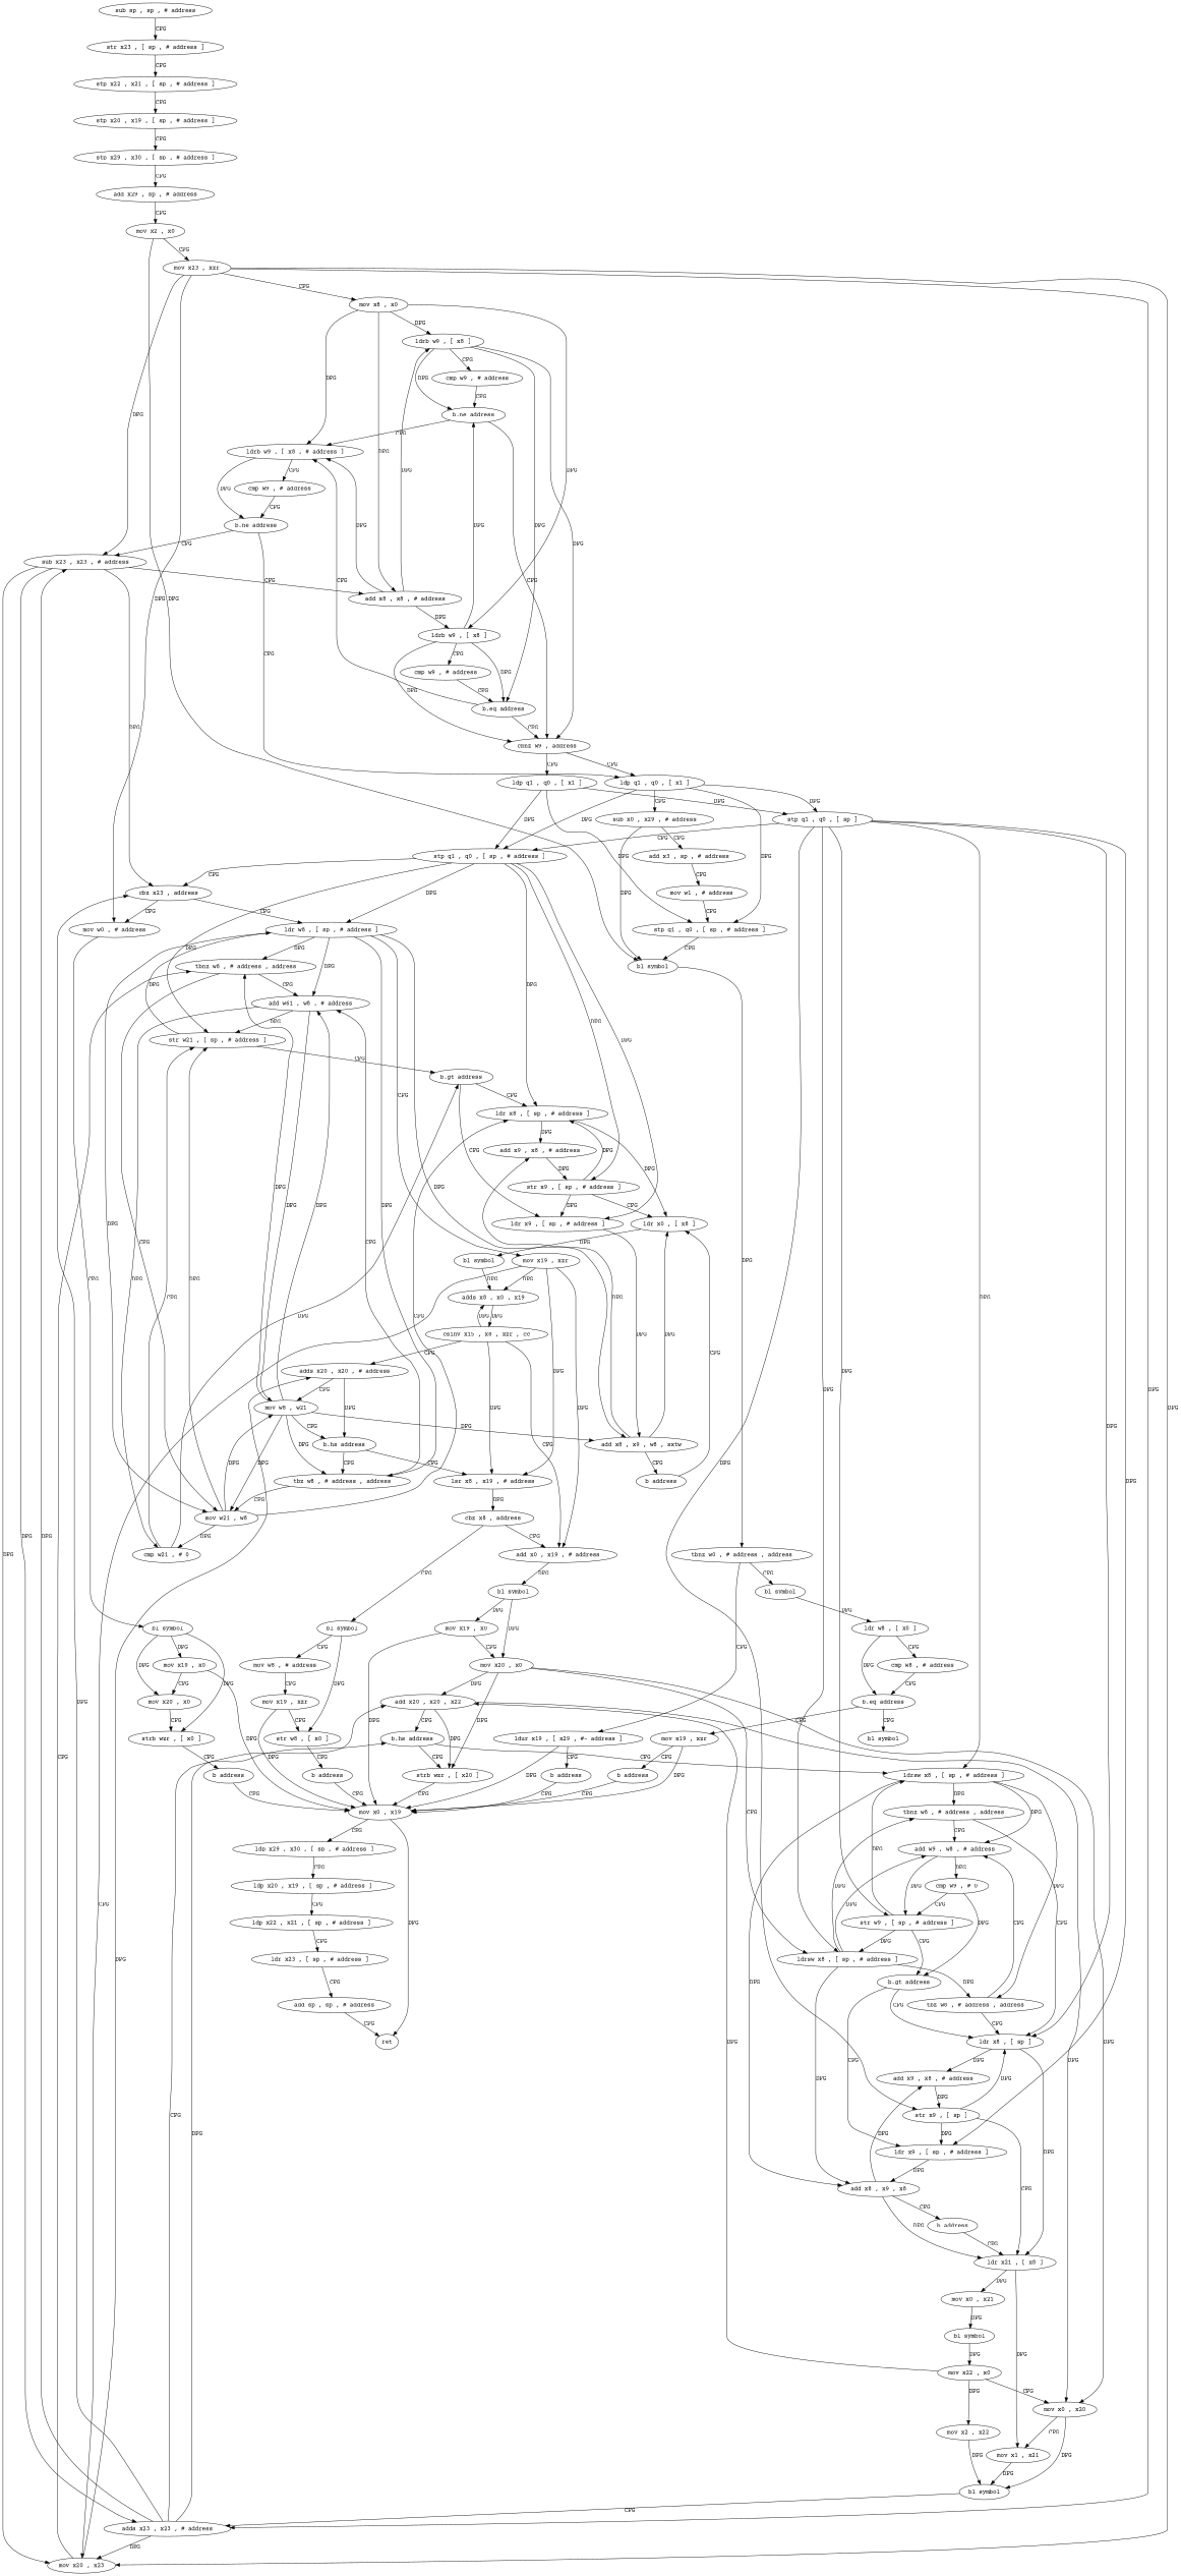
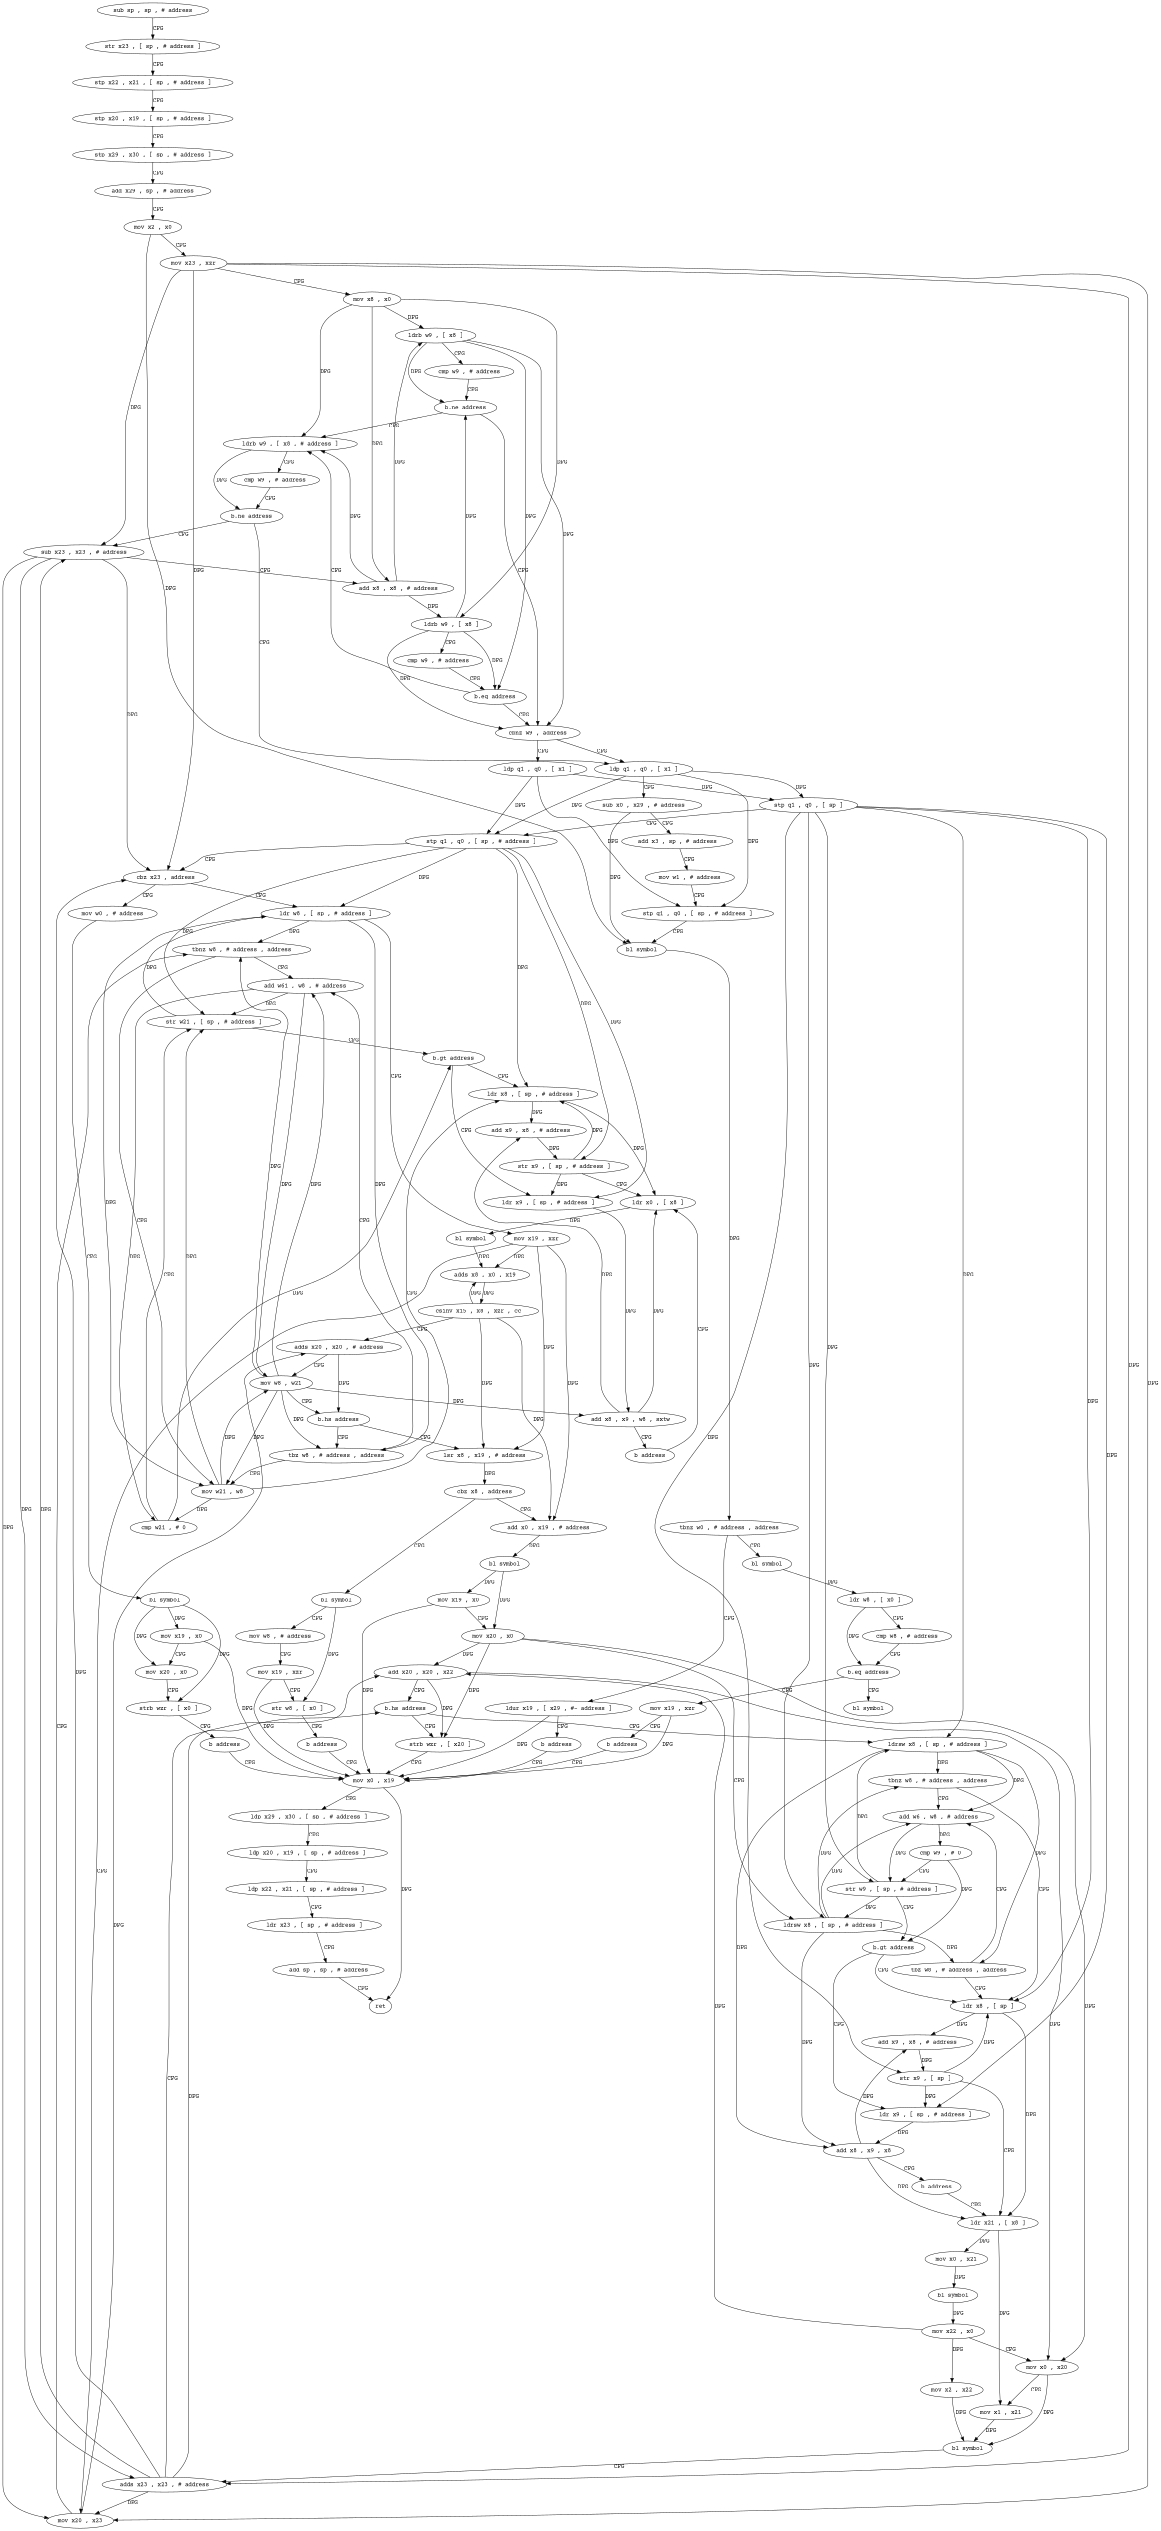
  digraph {
    fontname="Courier Prime"
    node [fontname="Courier Prime"]
    edge [fontname="Courier Prime"]
    n1 [label="sub sp , sp , # address"]
    n2 [label="str x23 , [ sp , # address ]"]
    n3 [label="stp x22 , x21 , [ sp , # address ]"]
    n4 [label="stp x20 , x19 , [ sp , # address ]"]
    n5 [label="stp x29 , x30 , [ sp , # address ]"]
    n6 [label="add x29 , sp , # address"]
    n7 [label="mov x2 , x0"]
    n8 [label="mov x23 , xzr"]
    n9 [label="bl symbol"]
    n10 [label="mov x8 , x0"]
    n11 [label="sub x23 , x23 , # address"]
    n12 [label="cbz x23 , address"]
    n13 [label="mov x20 , x23"]
    n14 [label="adds x23 , x23 , # address"]
    n15 [label="tbnz w0 , # address , address"]
    n16 [label="ldrb w9 , [ x8 ]"]
    n17 [label="ldrb w9 , [ x8 , # address ]"]
    n18 [label="add x8 , x8 , # address"]
    n19 [label="ldrb w9 , [ x8 ]"]
    n20 [label="ldr w8 , [ sp , # address ]"]
    n21 [label="mov w0 , # address"]
    n22 [label="tbnz w8 , # address , address"]
    n23 [label="adds x20 , x20 , # address"]
    n24 [label="add x20 , x20 , x22"]
    n25 [label="b.hs address"]
    n26 [label="cmp w9 , # address"]
    n27 [label="b.ne address"]
    n28 [label="cbnz w9 , address"]
    n29 [label="b.eq address"]
    n30 [label="cmp w9 , # address"]
    n31 [label="b.ne address"]
    n32 [label="cmp w9 , # address"]
    n33 [label="ldp q1 , q0 , [ x1 ]"]
    n34 [label="ldp q1 , q0 , [ x1 ]"]
    n35 [label="sub x0 , x29 , # address"]
    n36 [label="stp q1 , q0 , [ sp , # address ]"]
    n37 [label="stp q1 , q0 , [ sp ]"]
    n38 [label="stp q1 , q0 , [ sp , # address ]"]
    n39 [label="add x3 , sp , # address"]
    n40 [label="ldrsw x8 , [ sp , # address ]"]
    n41 [label="ldr x8 , [ sp ]"]
    n42 [label="str w9 , [ sp , # address ]"]
    n43 [label="ldr x9 , [ sp , # address ]"]
    n44 [label="str x9 , [ sp ]"]
    n45 [label="ldrsw x8 , [ sp , # address ]"]
    n46 [label="str w21 , [ sp , # address ]"]
    n47 [label="ldr x8 , [ sp , # address ]"]
    n48 [label="ldr x9 , [ sp , # address ]"]
    n49 [label="str x9 , [ sp , # address ]"]
    n50 [label="mov w1 , # address"]
    n51 [label="bl symbol"]
    n52 [label="ldur x19 , [ x29 , #- address ]"]
    n53 [label="ldr w8 , [ x0 ]"]
    n54 [label="b address"]
    n55 [label="mov x0 , x19"]
    n56 [label="cmp w8 , # address"]
    n57 [label="b.eq address"]
    n58 [label="ldp x29 , x30 , [ sp , # address ]"]
    n59 [label=ret]
    n60 [label="tbnz w8 , # address , address"]
-   n61 [label="add w9 , w8 , # address"]
+   n61 [label="add w6 , w8 , # address"]
    n62 [label="add x8 , x9 , x8"]
    n63 [label="tbz w8 , # address , address"]
    n64 [label="add x9 , x8 , # address"]
    n65 [label="ldr x21 , [ x8 ]"]
    n66 [label="b.gt address"]
    n67 [label="mov x19 , xzr"]
    n68 [label="add w61 , w8 , # address"]
    n69 [label="mov w21 , w8"]
    n70 [label="add x8 , x9 , w8 , sxtw"]
    n71 [label="tbz w8 , # address , address"]
    n72 [label="b.gt address"]
    n73 [label="add x9 , x8 , # address"]
    n74 [label="ldr x0 , [ x8 ]"]
    n75 [label="bl symbol"]
    n76 [label="mov x19 , x0"]
    n77 [label="mov x20 , x0"]
    n78 [label="strb wzr , [ x0 ]"]
    n79 [label="lsr x8 , x19 , # address"]
    n80 [label="add x0 , x19 , # address"]
    n81 [label="adds x8 , x0 , x19"]
    n82 [label="cmp w21 , # 0"]
    n83 [label="mov w8 , w21"]
    n84 [label="b address"]
    n85 [label="bl symbol"]
    n86 [label="mov x19 , xzr"]
    n87 [label="b address"]
    n88 [label="ldp x20 , x19 , [ sp , # address ]"]
    n89 [label="b address"]
    n90 [label="cbz x8 , address"]
    n91 [label="bl symbol"]
    n92 [label="csinv x15 , x8 , xzr , cc"]
    n93 [label="b.hs address"]
    n94 [label="ldp x22 , x21 , [ sp , # address ]"]
    n95 [label="ldr x23 , [ sp , # address ]"]
    n96 [label="add sp , sp , # address"]
    n97 [label="bl symbol"]
    n98 [label="bl symbol"]
    n99 [label="mov w8 , # address"]
    n100 [label="str w8 , [ x0 ]"]
    n101 [label="mov x19 , x0"]
    n102 [label="mov x20 , x0"]
    n103 [label="mov x19 , xzr"]
    n104 [label="b address"]
    n105 [label="strb wzr , [ x20 ]"]
    n106 [label="mov x0 , x20"]
    n107 [label="mov x1 , x21"]
    n108 [label="bl symbol"]
    n109 [label="cmp w9 , # 0"]
    n110 [label="b address"]
    n111 [label="mov x0 , x21"]
    n112 [label="bl symbol"]
    n113 [label="mov x22 , x0"]
    n114 [label="mov x2 , x22"]
    n1 -> n2 [label=CFG]
    n2 -> n3 [label=CFG]
    n3 -> n4 [label=CFG]
    n4 -> n5 [label=CFG]
    n5 -> n6 [label=CFG]
    n6 -> n7 [label=CFG]
    n7 -> n8 [label=CFG]
    n7 -> n9 [label=DFG]
    n8 -> n10 [label=CFG]
    n8 -> n11 [label=DFG]
-   n8 -> n21 [label=DFG]
+   n8 -> n12 [label=DFG]
    n8 -> n13 [label=DFG]
    n8 -> n14 [label=DFG]
    n9 -> n15 [label=DFG]
    n10 -> n16 [label=DFG]
    n10 -> n17 [label=DFG]
    n10 -> n18 [label=DFG]
    n10 -> n19 [label=DFG]
    n11 -> n12 [label=DFG]
    n11 -> n13 [label=DFG]
    n11 -> n14 [label=DFG]
    n11 -> n18 [label=CFG]
    n12 -> n20 [label=CFG]
    n12 -> n21 [label=CFG]
    n13 -> n22 [label=CFG]
    n13 -> n23 [label=DFG]
    n14 -> n11 [label=DFG]
    n14 -> n12 [label=DFG]
    n14 -> n13 [label=DFG]
    n14 -> n24 [label=CFG]
    n14 -> n25 [label=DFG]
    n15 -> n51 [label=CFG]
    n15 -> n52 [label=CFG]
    n16 -> n26 [label=CFG]
    n16 -> n27 [label=DFG]
    n16 -> n28 [label=DFG]
    n16 -> n29 [label=DFG]
    n17 -> n30 [label=CFG]
    n17 -> n31 [label=DFG]
    n18 -> n16 [label=DFG]
    n18 -> n17 [label=DFG]
    n18 -> n19 [label=DFG]
    n19 -> n27 [label=DFG]
    n19 -> n28 [label=DFG]
    n19 -> n29 [label=DFG]
    n19 -> n32 [label=CFG]
    n20 -> n22 [label=DFG]
    n20 -> n67 [label=CFG]
-   n20 -> n68 [label=DFG]
    n20 -> n69 [label=DFG]
-   n20 -> n70 [label=DFG]
    n20 -> n71 [label=DFG]
    n21 -> n75 [label=CFG]
    n22 -> n68 [label=CFG]
    n22 -> n69 [label=CFG]
    n23 -> n83 [label=CFG]
    n23 -> n93 [label=DFG]
    n24 -> n25 [label=CFG]
    n24 -> n105 [label=DFG]
    n24 -> n106 [label=DFG]
    n25 -> n45 [label=CFG]
    n25 -> n105 [label=CFG]
    n26 -> n27 [label=CFG]
    n27 -> n17 [label=CFG]
    n27 -> n28 [label=CFG]
    n28 -> n33 [label=CFG]
    n28 -> n34 [label=CFG]
    n29 -> n17 [label=CFG]
    n29 -> n28 [label=CFG]
    n30 -> n31 [label=CFG]
    n31 -> n11 [label=CFG]
    n31 -> n33 [label=CFG]
    n32 -> n29 [label=CFG]
    n33 -> n35 [label=CFG]
    n33 -> n36 [label=DFG]
    n33 -> n37 [label=DFG]
    n33 -> n38 [label=DFG]
    n34 -> n36 [label=DFG]
    n34 -> n37 [label=DFG]
    n34 -> n38 [label=DFG]
    n35 -> n9 [label=DFG]
    n35 -> n39 [label=CFG]
    n36 -> n9 [label=CFG]
    n37 -> n38 [label=CFG]
    n37 -> n40 [label=DFG]
    n37 -> n41 [label=DFG]
    n37 -> n42 [label=DFG]
    n37 -> n43 [label=DFG]
    n37 -> n44 [label=DFG]
    n37 -> n45 [label=DFG]
    n38 -> n12 [label=CFG]
    n38 -> n20 [label=DFG]
    n38 -> n46 [label=DFG]
    n38 -> n47 [label=DFG]
    n38 -> n48 [label=DFG]
    n38 -> n49 [label=DFG]
    n39 -> n50 [label=CFG]
    n40 -> n60 [label=DFG]
    n40 -> n61 [label=DFG]
    n40 -> n62 [label=DFG]
    n40 -> n63 [label=DFG]
    n41 -> n64 [label=DFG]
    n41 -> n65 [label=DFG]
    n42 -> n40 [label=DFG]
    n42 -> n45 [label=DFG]
    n42 -> n66 [label=CFG]
    n43 -> n62 [label=DFG]
    n44 -> n41 [label=DFG]
    n44 -> n43 [label=DFG]
    n44 -> n65 [label=CFG]
    n45 -> n60 [label=DFG]
    n45 -> n61 [label=DFG]
    n45 -> n62 [label=DFG]
    n45 -> n63 [label=DFG]
    n46 -> n20 [label=DFG]
    n46 -> n72 [label=CFG]
    n47 -> n73 [label=DFG]
    n47 -> n74 [label=DFG]
    n48 -> n70 [label=DFG]
    n49 -> n47 [label=DFG]
    n49 -> n48 [label=DFG]
    n49 -> n74 [label=CFG]
    n50 -> n36 [label=CFG]
    n51 -> n53 [label=DFG]
    n52 -> n54 [label=CFG]
    n52 -> n55 [label=DFG]
    n53 -> n56 [label=CFG]
    n53 -> n57 [label=DFG]
    n54 -> n55 [label=CFG]
    n55 -> n58 [label=CFG]
    n55 -> n59 [label=DFG]
    n56 -> n57 [label=CFG]
    n57 -> n85 [label=CFG]
    n57 -> n86 [label=CFG]
    n58 -> n88 [label=CFG]
    n60 -> n41 [label=CFG]
    n60 -> n61 [label=CFG]
    n61 -> n42 [label=DFG]
    n61 -> n109 [label=DFG]
    n62 -> n64 [label=DFG]
    n62 -> n65 [label=DFG]
    n62 -> n110 [label=CFG]
    n63 -> n41 [label=CFG]
    n63 -> n61 [label=CFG]
    n64 -> n44 [label=DFG]
    n65 -> n107 [label=DFG]
    n65 -> n111 [label=DFG]
    n66 -> n41 [label=CFG]
    n66 -> n43 [label=CFG]
    n67 -> n13 [label=CFG]
    n67 -> n79 [label=DFG]
    n67 -> n80 [label=DFG]
    n67 -> n81 [label=DFG]
    n68 -> n46 [label=DFG]
    n68 -> n82 [label=DFG]
    n68 -> n83 [label=DFG]
    n69 -> n46 [label=DFG]
    n69 -> n47 [label=CFG]
    n69 -> n82 [label=DFG]
    n69 -> n83 [label=DFG]
    n70 -> n73 [label=DFG]
    n70 -> n74 [label=DFG]
    n70 -> n84 [label=CFG]
    n71 -> n68 [label=CFG]
    n71 -> n69 [label=CFG]
    n72 -> n47 [label=CFG]
    n72 -> n48 [label=CFG]
    n73 -> n49 [label=DFG]
    n74 -> n97 [label=DFG]
    n75 -> n76 [label=DFG]
    n75 -> n77 [label=DFG]
    n75 -> n78 [label=DFG]
    n76 -> n55 [label=DFG]
    n76 -> n77 [label=CFG]
    n77 -> n78 [label=CFG]
    n78 -> n89 [label=CFG]
    n79 -> n90 [label=DFG]
    n80 -> n91 [label=DFG]
    n81 -> n92 [label=DFG]
    n82 -> n46 [label=CFG]
    n82 -> n72 [label=DFG]
    n83 -> n22 [label=DFG]
    n83 -> n68 [label=DFG]
    n83 -> n69 [label=DFG]
    n83 -> n70 [label=DFG]
    n83 -> n71 [label=DFG]
    n83 -> n93 [label=CFG]
    n84 -> n74 [label=CFG]
    n86 -> n55 [label=DFG]
    n86 -> n87 [label=CFG]
    n87 -> n55 [label=CFG]
    n88 -> n94 [label=CFG]
    n89 -> n55 [label=CFG]
    n90 -> n80 [label=CFG]
    n90 -> n98 [label=CFG]
    n91 -> n101 [label=DFG]
    n91 -> n102 [label=DFG]
    n92 -> n23 [label=CFG]
    n92 -> n79 [label=DFG]
-   n92 -> n80 [label=CFG]
+   n92 -> n80 [label=DFG]
    n92 -> n81 [label=DFG]
    n93 -> n71 [label=CFG]
    n93 -> n79 [label=CFG]
    n94 -> n95 [label=CFG]
    n95 -> n96 [label=CFG]
    n96 -> n59 [label=CFG]
    n97 -> n81 [label=DFG]
    n98 -> n99 [label=CFG]
    n98 -> n100 [label=DFG]
    n99 -> n103 [label=CFG]
    n100 -> n104 [label=CFG]
    n101 -> n55 [label=DFG]
    n101 -> n102 [label=CFG]
    n102 -> n24 [label=DFG]
    n102 -> n40 [label=CFG]
    n102 -> n105 [label=DFG]
    n102 -> n106 [label=DFG]
    n103 -> n55 [label=DFG]
    n103 -> n100 [label=CFG]
    n104 -> n55 [label=CFG]
    n105 -> n55 [label=CFG]
    n106 -> n107 [label=CFG]
    n106 -> n108 [label=DFG]
    n107 -> n108 [label=DFG]
    n108 -> n14 [label=CFG]
    n109 -> n42 [label=CFG]
    n109 -> n66 [label=DFG]
    n110 -> n65 [label=CFG]
    n111 -> n112 [label=DFG]
    n112 -> n113 [label=DFG]
    n113 -> n24 [label=DFG]
    n113 -> n106 [label=CFG]
    n113 -> n114 [label=DFG]
    n114 -> n108 [label=DFG]
  }
